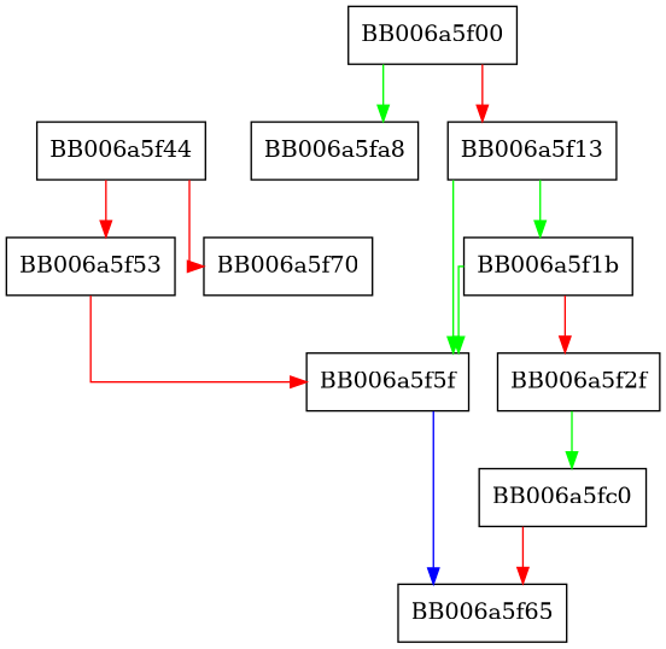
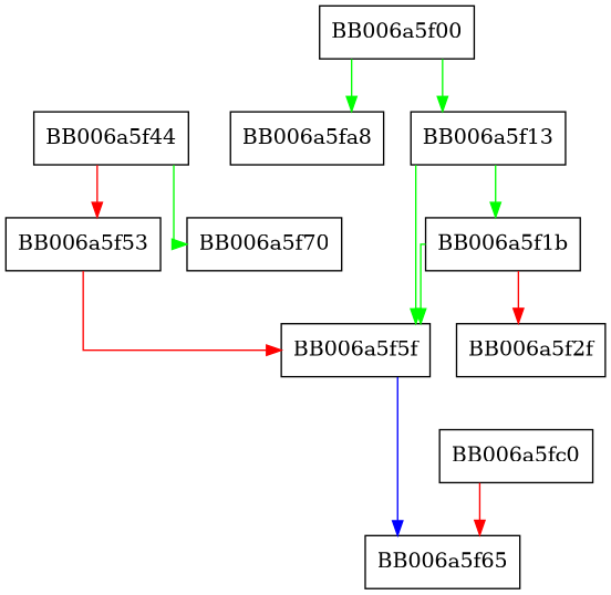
  digraph {
    splines=ortho
    node [shape=box]
    edge [color=green]
    BB006a5f00
    BB006a5fa8
    BB006a5f13
    BB006a5f5f
    BB006a5f1b
    BB006a5f65
    BB006a5f2f
    BB006a5fc0
    BB006a5f44
    BB006a5f70
    BB006a5f53
    BB006a5f00 -> BB006a5fa8
-   BB006a5f00 -> BB006a5f13 [color=red]
+   BB006a5f00 -> BB006a5f13
    BB006a5f13 -> BB006a5f5f
    BB006a5f13 -> BB006a5f1b
    BB006a5f5f -> BB006a5f65 [color=blue]
    BB006a5f1b -> BB006a5f5f
    BB006a5f1b -> BB006a5f2f [color=red]
-   BB006a5f2f -> BB006a5fc0
    BB006a5fc0 -> BB006a5f65 [color=red]
-   BB006a5f44 -> BB006a5f70 [color=red]
+   BB006a5f44 -> BB006a5f70
    BB006a5f44 -> BB006a5f53 [color=red]
    BB006a5f53 -> BB006a5f5f [color=red]
  }
